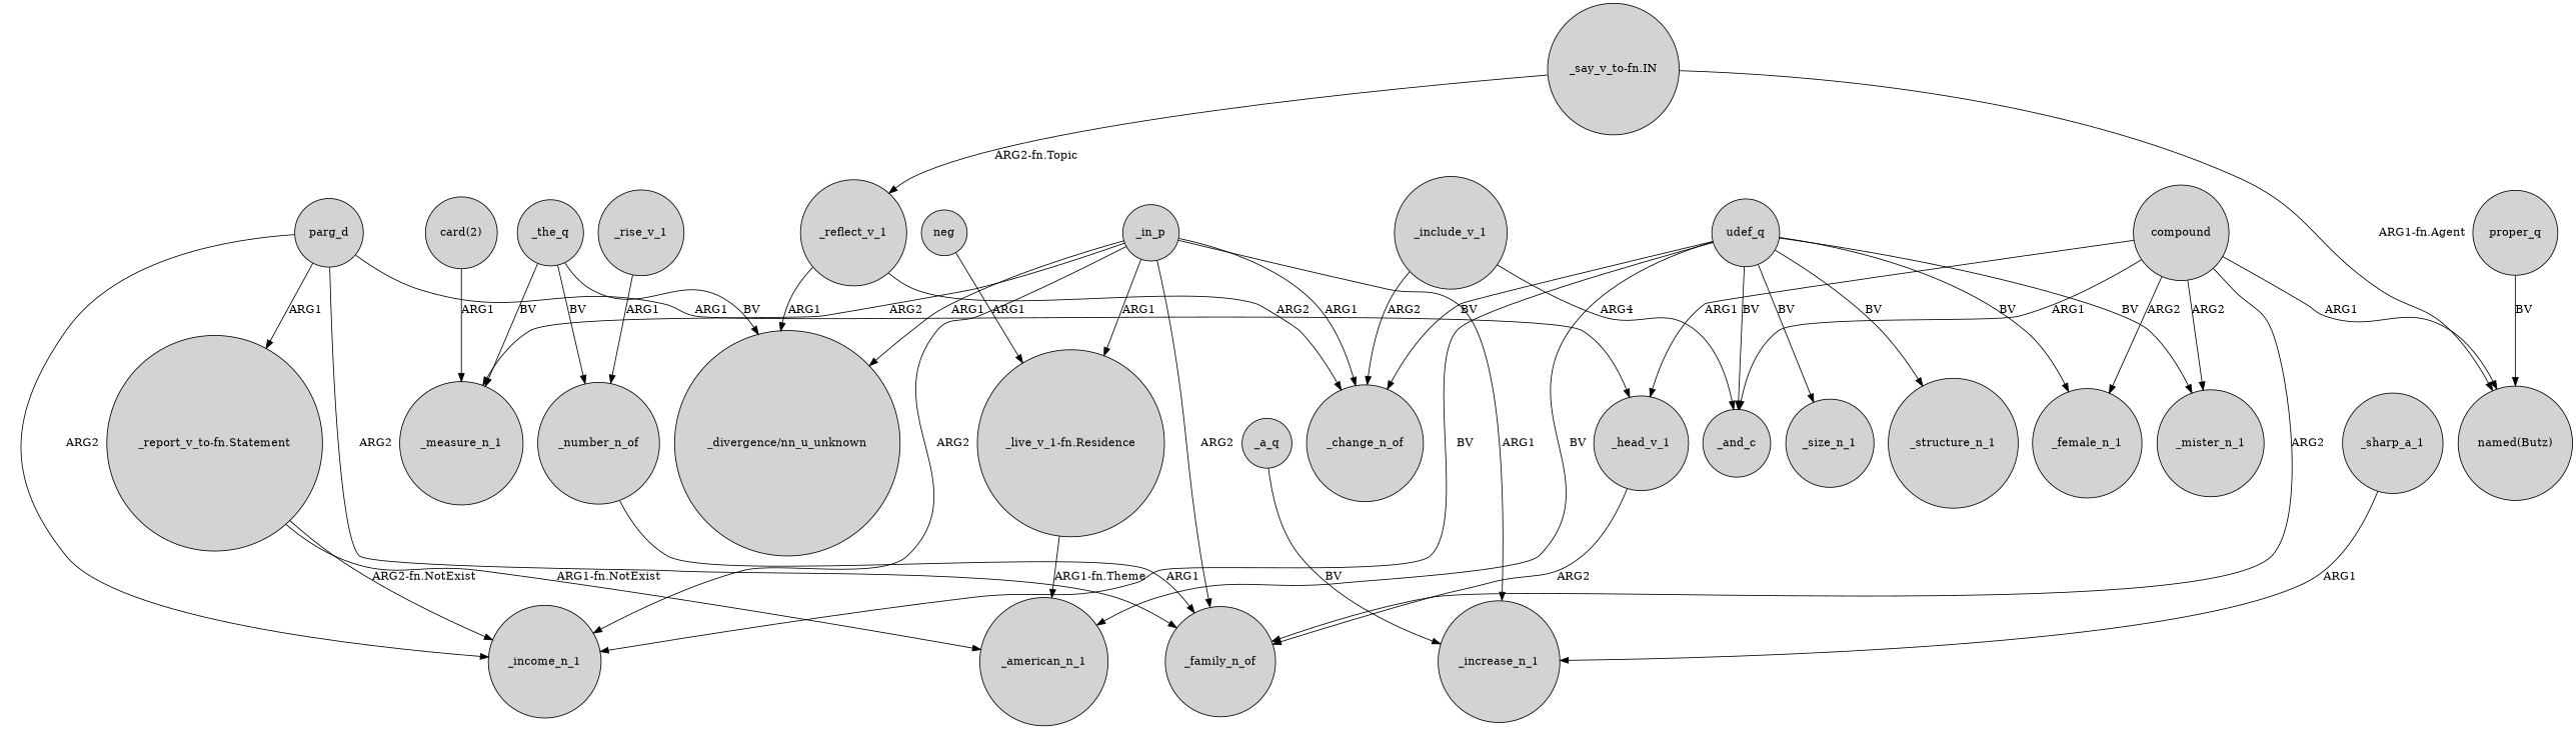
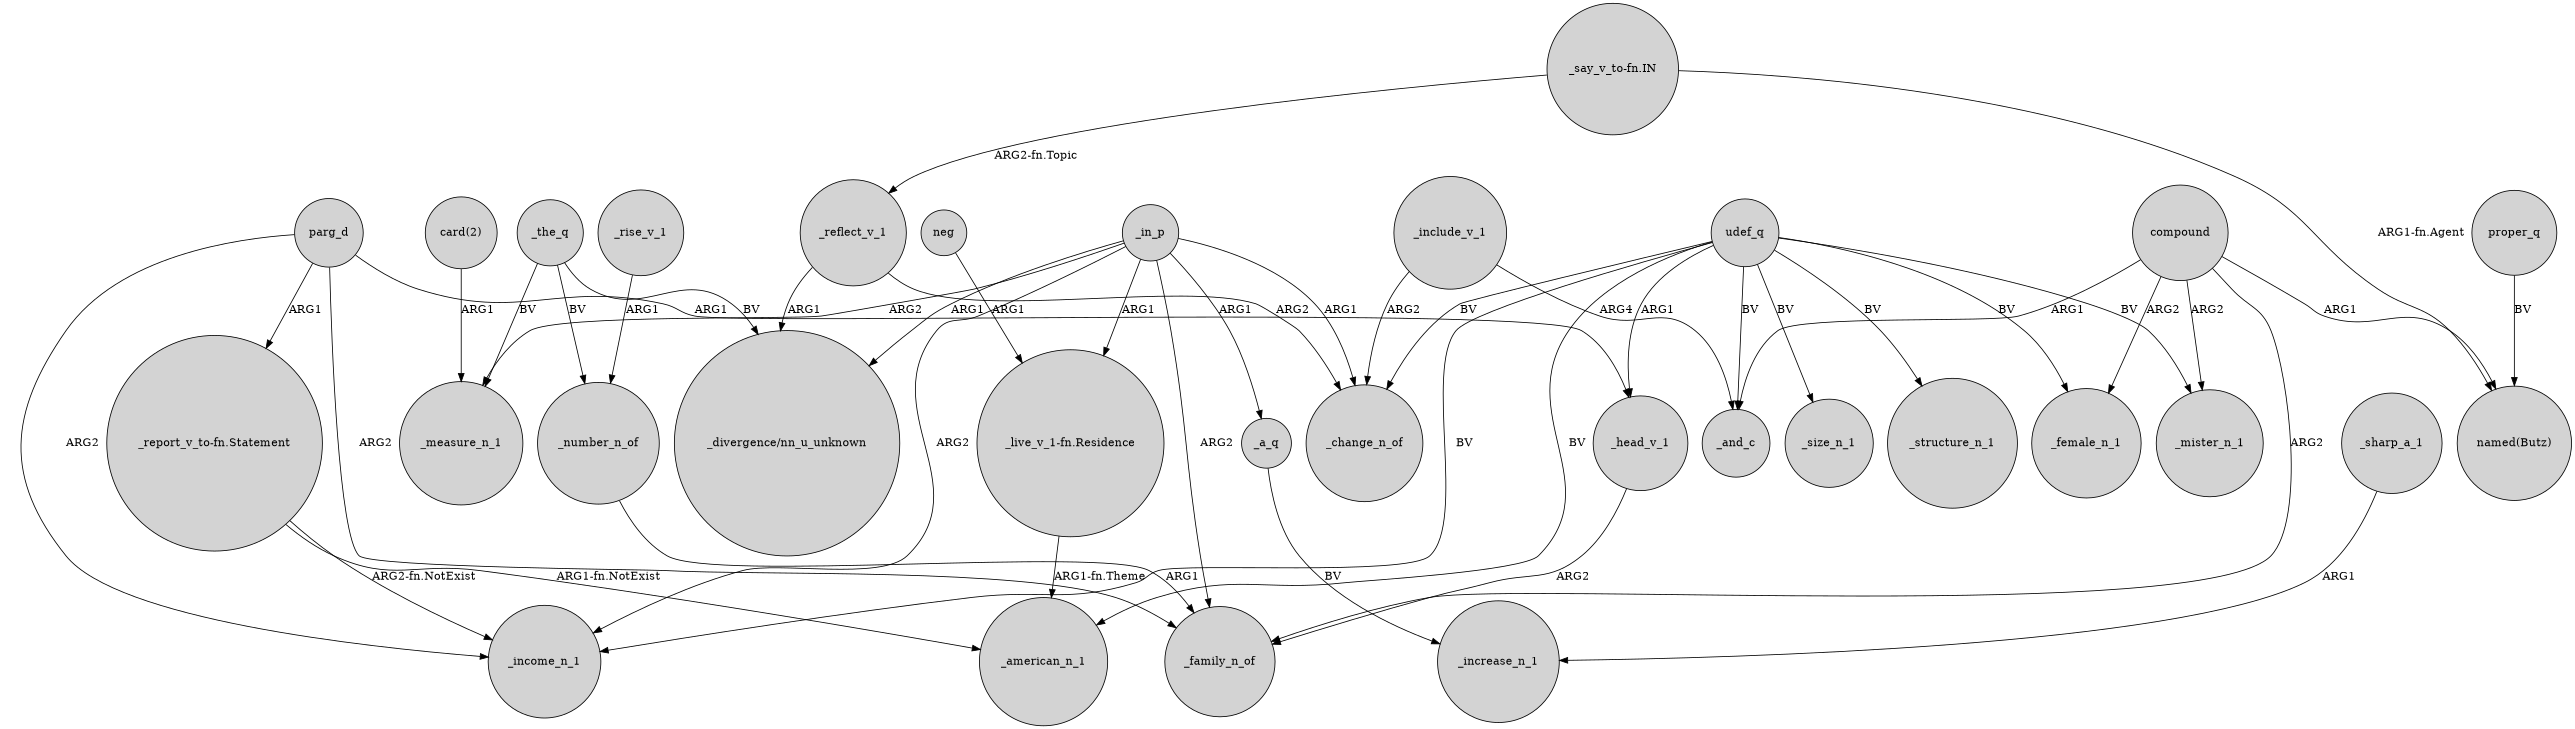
  digraph {
    node [shape=circle style=filled]
    "card(2)"
    _measure_n_1
    _include_v_1
    _and_c
    _change_n_of
    _the_q
    _number_n_of
    "_divergence/nn_u_unknown"
    _family_n_of
    parg_d
    _head_v_1
    "_report_v_to-fn.Statement"
    _income_n_1
    _american_n_1
    "_say_v_to-fn.IN"
    _reflect_v_1
    "named(Butz)"
    _a_q
    _increase_n_1
    _in_p
    "_live_v_1-fn.Residence"
    compound
    _mister_n_1
    _female_n_1
    udef_q
    _size_n_1
    _structure_n_1
    _rise_v_1
    proper_q
    neg
    _sharp_a_1
    "card(2)" -> _measure_n_1 [label=ARG1]
    _include_v_1 -> _and_c [label=ARG4]
    _include_v_1 -> _change_n_of [label=ARG2]
    _the_q -> _measure_n_1 [label=BV]
    _the_q -> _number_n_of [label=BV]
    _the_q -> "_divergence/nn_u_unknown" [label=BV]
    _number_n_of -> _family_n_of [label=ARG1]
    parg_d -> _family_n_of [label=ARG2]
    parg_d -> _head_v_1 [label=ARG1]
    parg_d -> "_report_v_to-fn.Statement" [label=ARG1]
    parg_d -> _income_n_1 [label=ARG2]
    _head_v_1 -> _family_n_of [label=ARG2]
    "_report_v_to-fn.Statement" -> _income_n_1 [label="ARG2-fn.NotExist"]
    "_report_v_to-fn.Statement" -> _american_n_1 [label="ARG1-fn.NotExist"]
    "_say_v_to-fn.IN" -> _reflect_v_1 [label="ARG2-fn.Topic"]
    "_say_v_to-fn.IN" -> "named(Butz)" [label="ARG1-fn.Agent"]
    _reflect_v_1 -> _change_n_of [label=ARG2]
    _reflect_v_1 -> "_divergence/nn_u_unknown" [label=ARG1]
    _a_q -> _increase_n_1 [label=BV]
    _in_p -> _measure_n_1 [label=ARG2]
    _in_p -> _change_n_of [label=ARG1]
    _in_p -> "_divergence/nn_u_unknown" [label=ARG1]
    _in_p -> _family_n_of [label=ARG2]
    _in_p -> _income_n_1 [label=ARG2]
-   _in_p -> _increase_n_1 [label=ARG1]
+   _in_p -> _a_q [label=ARG1]
    _in_p -> "_live_v_1-fn.Residence" [label=ARG1]
    "_live_v_1-fn.Residence" -> _american_n_1 [label="ARG1-fn.Theme"]
    compound -> _and_c [label=ARG1]
    compound -> _family_n_of [label=ARG2]
-   compound -> _head_v_1 [label=ARG1]
+   udef_q -> _head_v_1 [label=ARG1]
    compound -> "named(Butz)" [label=ARG1]
    compound -> _mister_n_1 [label=ARG2]
    compound -> _female_n_1 [label=ARG2]
    udef_q -> _and_c [label=BV]
    udef_q -> _change_n_of [label=BV]
    udef_q -> _income_n_1 [label=BV]
    udef_q -> _american_n_1 [label=BV]
    udef_q -> _mister_n_1 [label=BV]
    udef_q -> _female_n_1 [label=BV]
    udef_q -> _size_n_1 [label=BV]
    udef_q -> _structure_n_1 [label=BV]
    _rise_v_1 -> _number_n_of [label=ARG1]
    proper_q -> "named(Butz)" [label=BV]
    neg -> "_live_v_1-fn.Residence" [label=ARG1]
    _sharp_a_1 -> _increase_n_1 [label=ARG1]
  }
